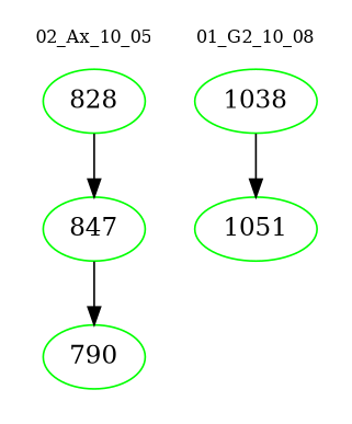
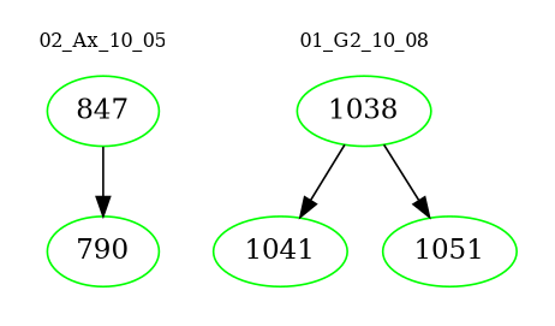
  digraph {
    node [color=green]
    edge [color=black]
-   n1 [label=828]
    n2 [label=790]
    n3 [label=847]
    n4 [label=1038]
+   n5 [label=1041]
    n6 [label=1051]
    subgraph cluster_1 {
      color=white
      fontsize=10
      label="02_Ax_10_05"
-     n1
      n2
      n3
    }
    subgraph cluster_2 {
      color=white
      fontsize=10
      label="01_G2_10_08"
      n4
+     n5
      n6
    }
-   n1 -> n3
    n3 -> n2
+   n4 -> n5
    n4 -> n6
  }
